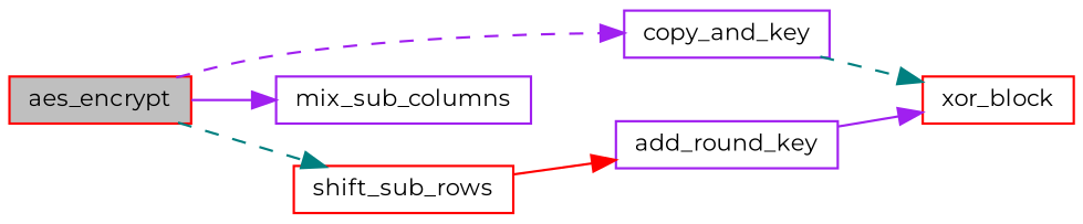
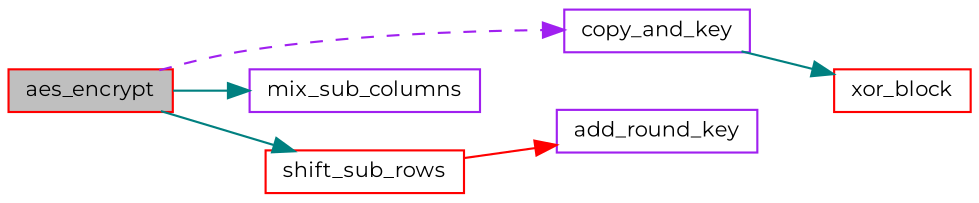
  digraph {
    fontname=Montserrat
    rankdir=LR
    node [color=red fillcolor=white fontname=Montserrat fontsize=10 shape=record style=filled]
    edge [color=purple fontname=Montserrat fontsize=10 labelfontname=Helvetica labelfontsize=10 style=solid]
    n1 [fillcolor=grey75 fontcolor=black height=0.2 label=aes_encrypt width=0.4]
    n2 [color=purple height=0.2 label=copy_and_key width=0.4]
    n3 [color=purple height=0.2 label=mix_sub_columns width=0.4]
    n4 [height=0.2 label=shift_sub_rows width=0.4]
    n5 [height=0.2 label=xor_block width=0.4]
    n6 [color=purple height=0.2 label=add_round_key width=0.4]
    n1 -> n2 [style=dashed]
-   n1 -> n3
-   n1 -> n4 [color=teal style=dashed]
-   n2 -> n5 [color=teal style=dashed]
+   n1 -> n3 [color=teal]
+   n1 -> n4 [color=teal]
+   n2 -> n5 [color=teal]
    n4 -> n6 [color=red]
-   n6 -> n5
  }
